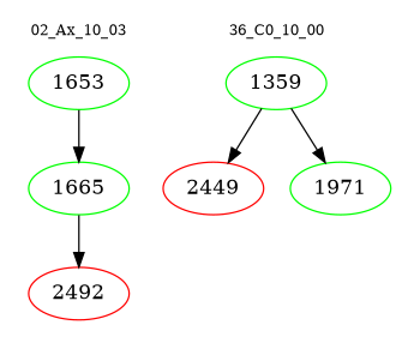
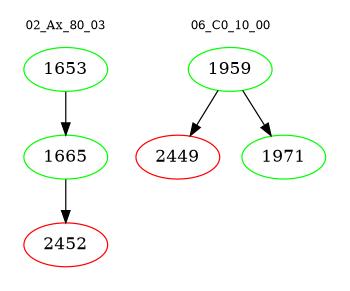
  digraph {
    node [color=green]
    edge [color=black]
    n1 [label=1665]
    n2 [label=1653]
-   n3 [color=red label=2492]
-   n4 [label=1359]
+   n3 [color=red label=2452]
+   n4 [label=1959]
    n5 [color=red label=2449]
    n6 [label=1971]
    subgraph cluster_1 {
      color=white
      fontsize=10
-     label="02_Ax_10_03"
+     label="02_Ax_80_03"
      n1
      n2
      n3
    }
    subgraph cluster_2 {
      color=white
      fontsize=10
-     label="36_C0_10_00"
+     label="06_C0_10_00"
      n4
      n5
      n6
    }
    n1 -> n3
    n2 -> n1
    n4 -> n5
    n4 -> n6
  }
